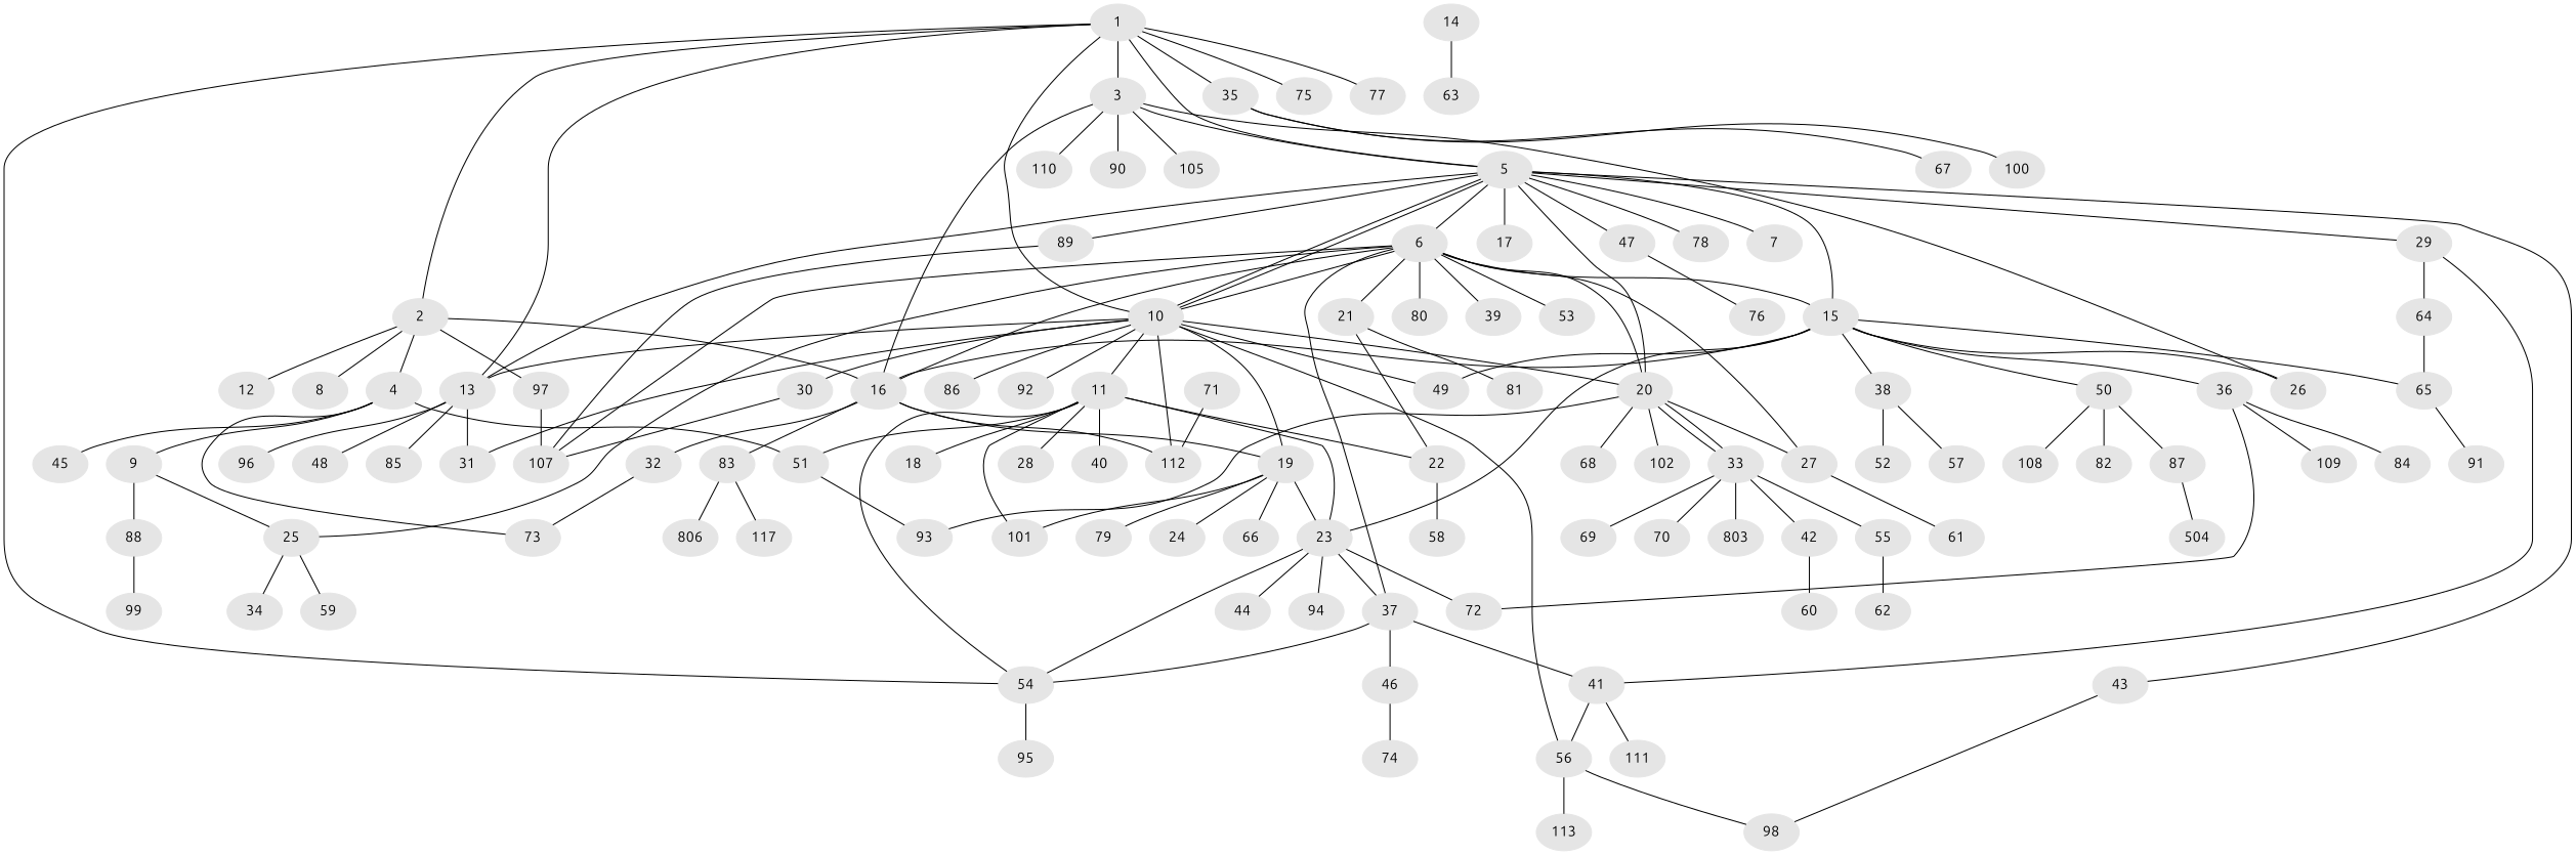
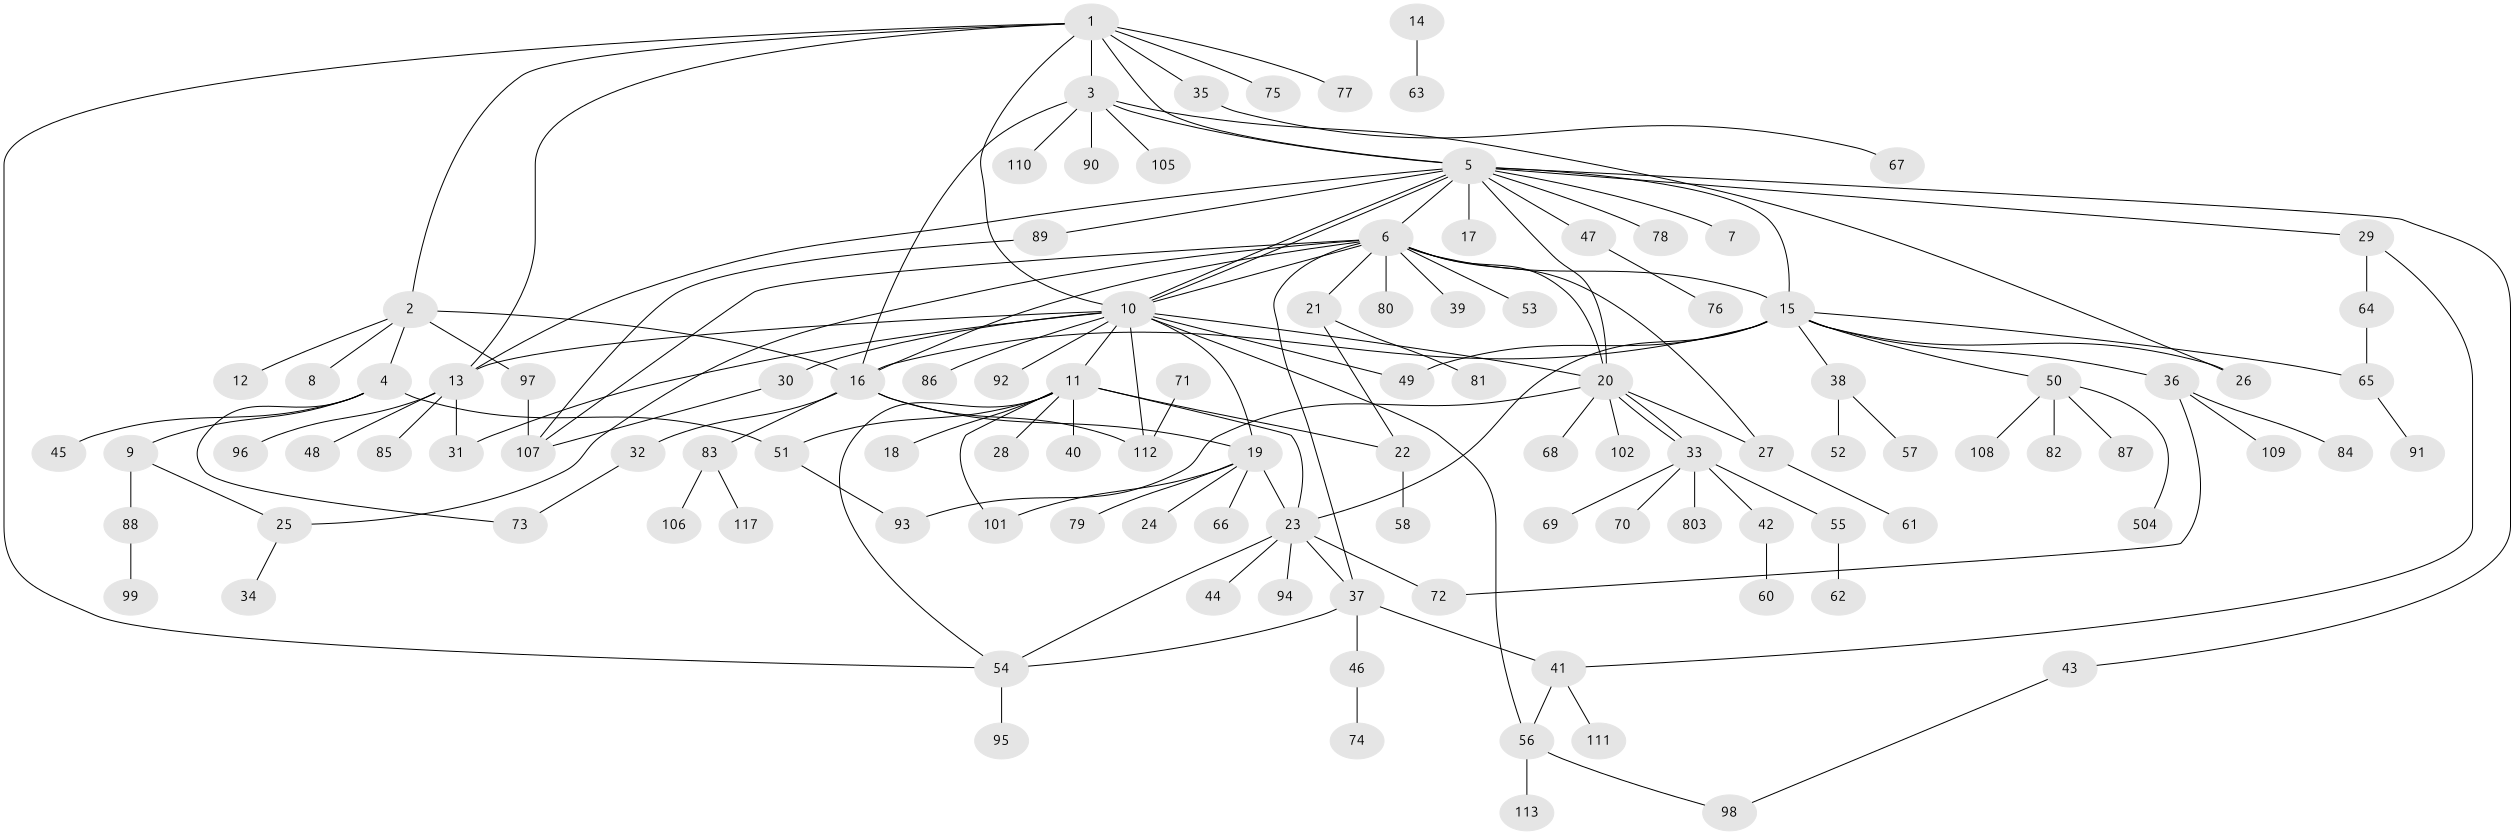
  graph {
    fontname=Ubuntu
    node [color=gray90 fontname=Ubuntu style=filled]
    edge [fontname=Ubuntu]
    1
    2
    3
    5
    10
    13
    35
    54
    75
    77
    4
    8
    12
    16
    97
    26
    90
    105
    110
    6
    7
    15
    17
    20
    29
    43
    47
    78
    89
    11
    19
    30
    31
    49
    56
    86
    92
    112
    48
    85
    96
    67
-   100
    95
    9
    45
    51
    73
    32
    83
    107
    25
    88
    93
    21
    27
    37
    39
    53
    80
    14
    63
    23
    36
    38
    50
    65
    33
    68
    102
    41
    64
    98
    76
    22
    81
    34
-   59
    61
    46
    99
    18
    28
    40
    101
    24
    66
    79
    113
    58
    44
    72
    94
    84
    109
    52
    57
    82
    87
    n100 [label=504]
    108
    91
-   106 [label=806]
+   106
    n104 [label=117]
    42
    55
    69
    70
    n109 [label=803]
    111
    60
    62
    74
    71
    1 -- 2
    1 -- 3
    1 -- 5
    1 -- 10
    1 -- 13
    1 -- 35
    1 -- 54
    1 -- 75
    1 -- 77
    2 -- 4
    2 -- 8
    2 -- 12
    2 -- 16
    2 -- 97
    3 -- 5
    3 -- 16
    3 -- 26
    3 -- 90
    3 -- 105
    3 -- 110
    5 -- 10
    5 -- 10
    5 -- 13
    5 -- 6
    5 -- 7
    5 -- 15
    5 -- 17
    5 -- 20
    5 -- 29
    5 -- 43
    5 -- 47
    5 -- 78
    5 -- 89
    10 -- 13
    10 -- 20
    10 -- 11
    10 -- 19
    10 -- 30
    10 -- 31
    10 -- 49
    10 -- 56
    10 -- 86
    10 -- 92
    10 -- 112
    13 -- 31
    13 -- 48
    13 -- 85
    13 -- 96
    35 -- 67
-   35 -- 100
    54 -- 95
    4 -- 9
    4 -- 45
    4 -- 51
    4 -- 73
    16 -- 19
    16 -- 112
    16 -- 32
    16 -- 83
    97 -- 107
    6 -- 10
    6 -- 16
    6 -- 15
    6 -- 20
    6 -- 107
    6 -- 25
    6 -- 21
    6 -- 27
    6 -- 37
    6 -- 39
    6 -- 53
    6 -- 80
    15 -- 16
    15 -- 26
    15 -- 49
    15 -- 23
    15 -- 36
    15 -- 38
    15 -- 50
    15 -- 65
    20 -- 93
    20 -- 27
    20 -- 33
    20 -- 33
    20 -- 68
    20 -- 102
    29 -- 41
    29 -- 64
    43 -- 98
    47 -- 76
    89 -- 107
    11 -- 54
    11 -- 51
    11 -- 23
    11 -- 22
    11 -- 18
    11 -- 28
    11 -- 40
    11 -- 101
    19 -- 23
    19 -- 101
    19 -- 24
    19 -- 66
    19 -- 79
    30 -- 107
    56 -- 98
    56 -- 113
    9 -- 25
    9 -- 88
    51 -- 93
    32 -- 73
    83 -- 106
    83 -- n104
    25 -- 34
-   25 -- 59
    88 -- 99
    21 -- 22
    21 -- 81
    27 -- 61
    37 -- 54
    37 -- 41
    37 -- 46
    14 -- 63
    23 -- 54
    23 -- 37
    23 -- 44
    23 -- 72
    23 -- 94
    36 -- 72
    36 -- 84
    36 -- 109
    38 -- 52
    38 -- 57
    50 -- 82
    50 -- 87
-   87 -- n100
+   50 -- n100
    50 -- 108
    65 -- 91
    33 -- 42
    33 -- 55
    33 -- 69
    33 -- 70
    33 -- n109
    41 -- 56
    41 -- 111
    64 -- 65
    22 -- 58
    46 -- 74
    42 -- 60
    55 -- 62
    71 -- 112
  }
